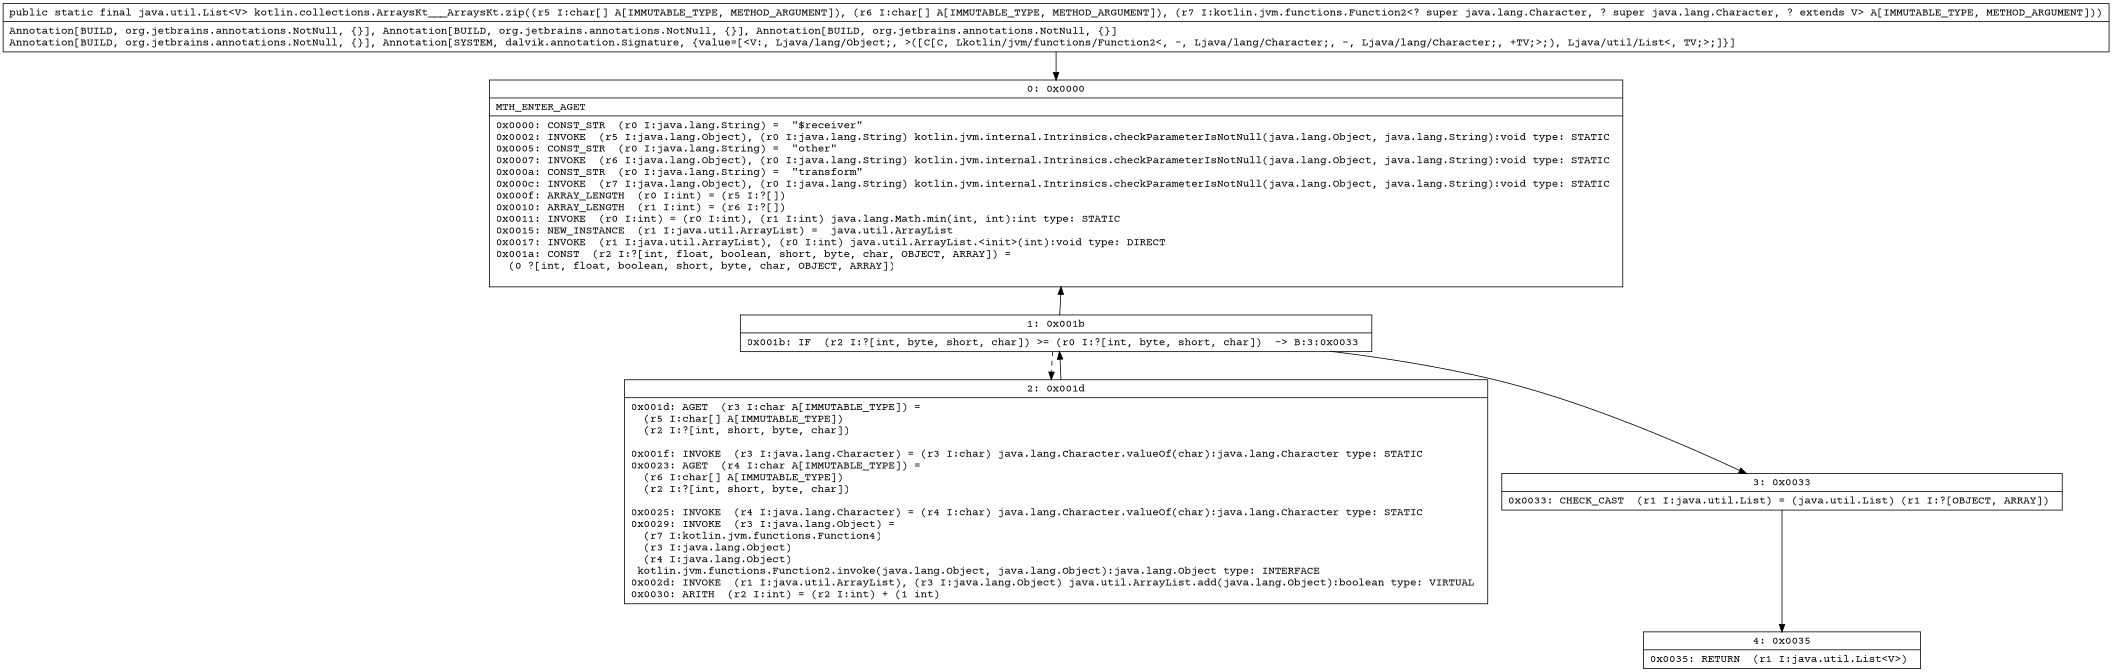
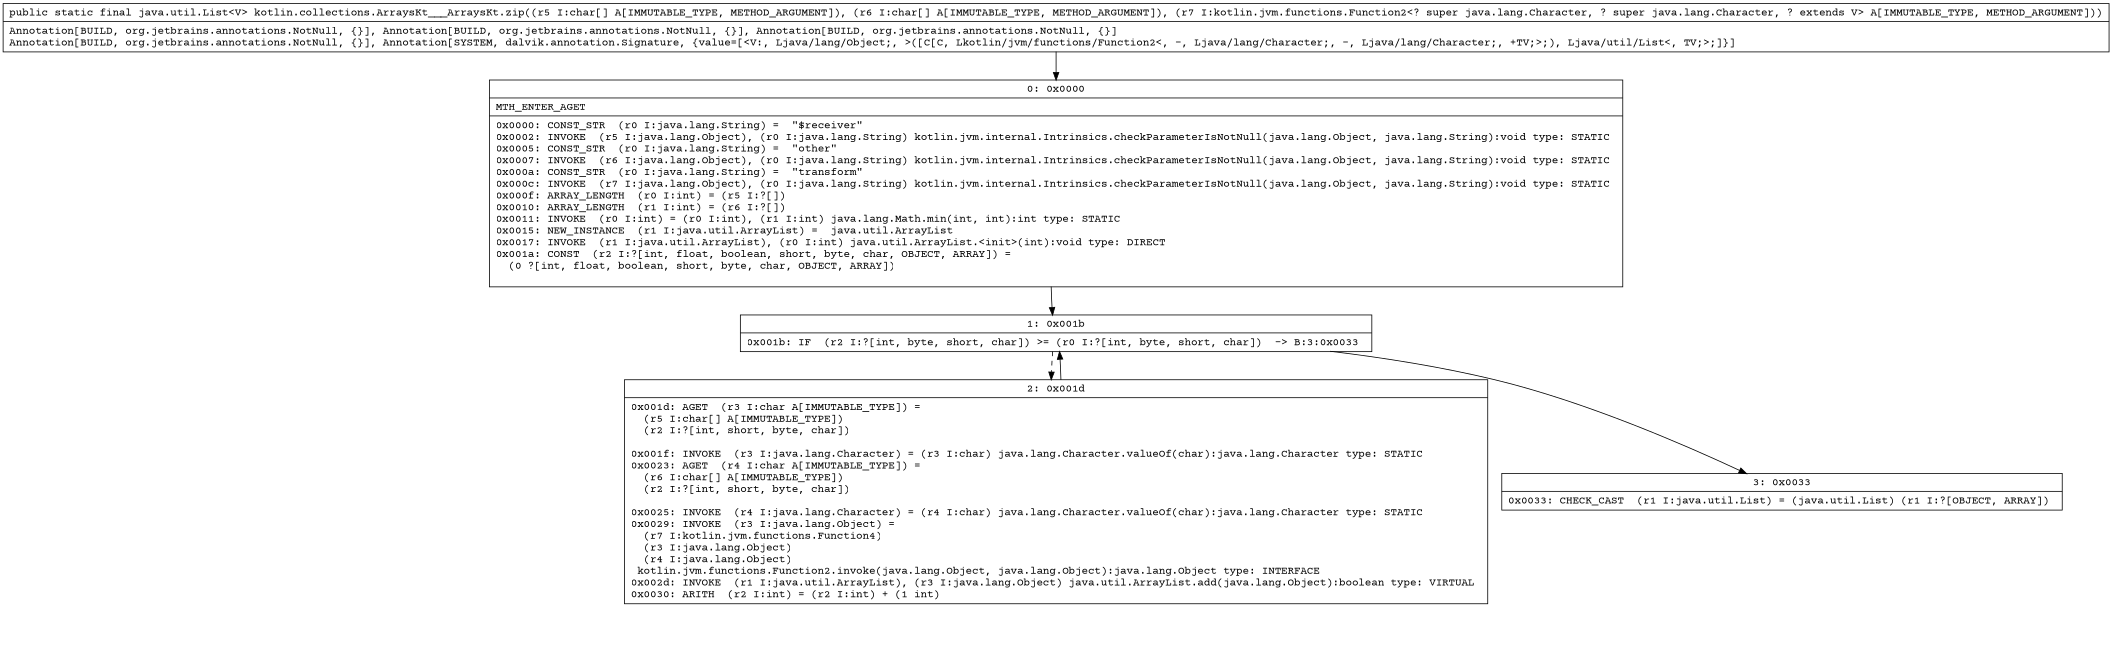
  digraph {
    fontname="Courier Prime"
    node [fontname="Courier Prime" shape=record]
    edge [fontname="Courier Prime"]
    n1 [label="{0\:\ 0x0000|MTH_ENTER_AGET\l|0x0000: CONST_STR  (r0 I:java.lang.String) =  \"$receiver\" \l0x0002: INVOKE  (r5 I:java.lang.Object), (r0 I:java.lang.String) kotlin.jvm.internal.Intrinsics.checkParameterIsNotNull(java.lang.Object, java.lang.String):void type: STATIC \l0x0005: CONST_STR  (r0 I:java.lang.String) =  \"other\" \l0x0007: INVOKE  (r6 I:java.lang.Object), (r0 I:java.lang.String) kotlin.jvm.internal.Intrinsics.checkParameterIsNotNull(java.lang.Object, java.lang.String):void type: STATIC \l0x000a: CONST_STR  (r0 I:java.lang.String) =  \"transform\" \l0x000c: INVOKE  (r7 I:java.lang.Object), (r0 I:java.lang.String) kotlin.jvm.internal.Intrinsics.checkParameterIsNotNull(java.lang.Object, java.lang.String):void type: STATIC \l0x000f: ARRAY_LENGTH  (r0 I:int) = (r5 I:?[]) \l0x0010: ARRAY_LENGTH  (r1 I:int) = (r6 I:?[]) \l0x0011: INVOKE  (r0 I:int) = (r0 I:int), (r1 I:int) java.lang.Math.min(int, int):int type: STATIC \l0x0015: NEW_INSTANCE  (r1 I:java.util.ArrayList) =  java.util.ArrayList \l0x0017: INVOKE  (r1 I:java.util.ArrayList), (r0 I:int) java.util.ArrayList.\<init\>(int):void type: DIRECT \l0x001a: CONST  (r2 I:?[int, float, boolean, short, byte, char, OBJECT, ARRAY]) = \l  (0 ?[int, float, boolean, short, byte, char, OBJECT, ARRAY])\l \l}"]
    n2 [label="{1\:\ 0x001b|0x001b: IF  (r2 I:?[int, byte, short, char]) \>= (r0 I:?[int, byte, short, char])  \-\> B:3:0x0033 \l}"]
    n3 [label="{2\:\ 0x001d|0x001d: AGET  (r3 I:char A[IMMUTABLE_TYPE]) = \l  (r5 I:char[] A[IMMUTABLE_TYPE])\l  (r2 I:?[int, short, byte, char])\l \l0x001f: INVOKE  (r3 I:java.lang.Character) = (r3 I:char) java.lang.Character.valueOf(char):java.lang.Character type: STATIC \l0x0023: AGET  (r4 I:char A[IMMUTABLE_TYPE]) = \l  (r6 I:char[] A[IMMUTABLE_TYPE])\l  (r2 I:?[int, short, byte, char])\l \l0x0025: INVOKE  (r4 I:java.lang.Character) = (r4 I:char) java.lang.Character.valueOf(char):java.lang.Character type: STATIC \l0x0029: INVOKE  (r3 I:java.lang.Object) = \l  (r7 I:kotlin.jvm.functions.Function4)\l  (r3 I:java.lang.Object)\l  (r4 I:java.lang.Object)\l kotlin.jvm.functions.Function2.invoke(java.lang.Object, java.lang.Object):java.lang.Object type: INTERFACE \l0x002d: INVOKE  (r1 I:java.util.ArrayList), (r3 I:java.lang.Object) java.util.ArrayList.add(java.lang.Object):boolean type: VIRTUAL \l0x0030: ARITH  (r2 I:int) = (r2 I:int) + (1 int) \l}"]
    n4 [label="{3\:\ 0x0033|0x0033: CHECK_CAST  (r1 I:java.util.List) = (java.util.List) (r1 I:?[OBJECT, ARRAY]) \l}"]
-   n5 [label="{4\:\ 0x0035|0x0035: RETURN  (r1 I:java.util.List\<V\>) \l}"]
    n6 [label="{public static final java.util.List\<V\> kotlin.collections.ArraysKt___ArraysKt.zip((r5 I:char[] A[IMMUTABLE_TYPE, METHOD_ARGUMENT]), (r6 I:char[] A[IMMUTABLE_TYPE, METHOD_ARGUMENT]), (r7 I:kotlin.jvm.functions.Function2\<? super java.lang.Character, ? super java.lang.Character, ? extends V\> A[IMMUTABLE_TYPE, METHOD_ARGUMENT]))  | Annotation[BUILD, org.jetbrains.annotations.NotNull, \{\}], Annotation[BUILD, org.jetbrains.annotations.NotNull, \{\}], Annotation[BUILD, org.jetbrains.annotations.NotNull, \{\}]\lAnnotation[BUILD, org.jetbrains.annotations.NotNull, \{\}], Annotation[SYSTEM, dalvik.annotation.Signature, \{value=[\<V:, Ljava\/lang\/Object;, \>([C[C, Lkotlin\/jvm\/functions\/Function2\<, \-, Ljava\/lang\/Character;, \-, Ljava\/lang\/Character;, +TV;\>;), Ljava\/util\/List\<, TV;\>;]\}]\l}"]
-   n2 -> n1
+   n1 -> n2
    n2 -> n3 [style=dashed]
    n2 -> n4
    n3 -> n2
-   n4 -> n5
    n6 -> n1
  }
